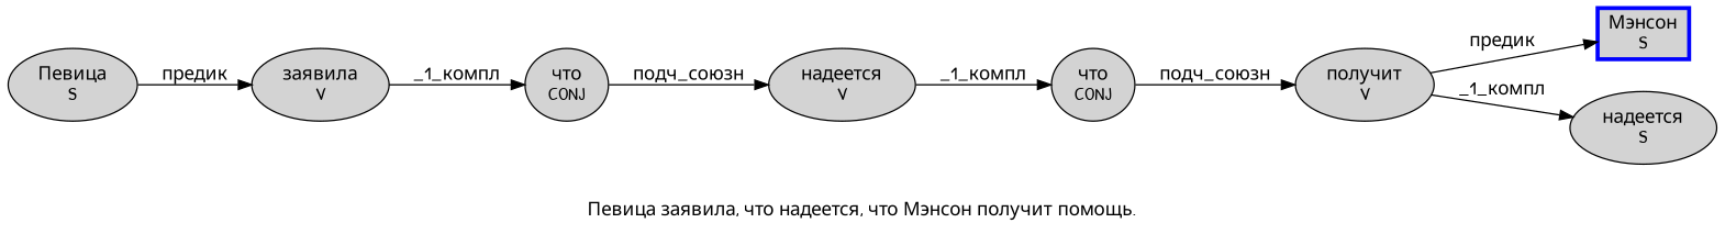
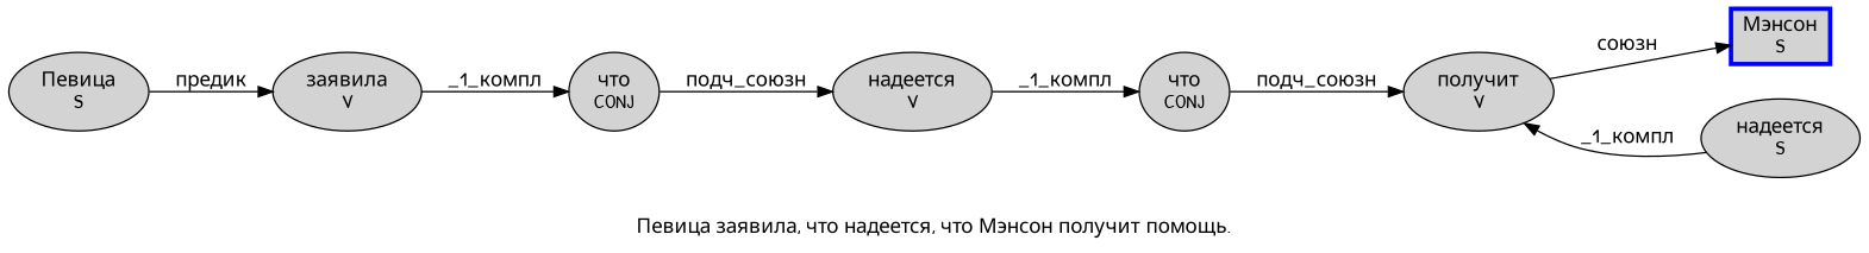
  digraph {
    fontname="Patrick Hand"
    label="​Певица заявила, что надеется, что Мэнсон получит помощь."
    rankdir=LR
    node [fillcolor=lightgray fontname="Patrick Hand" penwidth=1 shape=ellipse style=filled]
    edge [fontname="Patrick Hand"]
    n1 [label="Певица\nS"]
    n2 [label="заявила\nV"]
    n3 [label="что\nCONJ"]
    n4 [label="надеется\nV"]
    n5 [label="что\nCONJ"]
    n6 [label="получит\nV"]
    n7 [color=blue label="Мэнсон\nS" penwidth=3 shape=box]
    n8 [label="надеется\nS"]
    n1 -> n2 [label="предик"]
    n2 -> n3 [label="_1_компл"]
    n3 -> n4 [label="подч_союзн"]
    n4 -> n5 [label="_1_компл"]
    n5 -> n6 [label="подч_союзн"]
-   n6 -> n7 [label="предик"]
-   n6 -> n8 [label="_1_компл"]
+   n6 -> n7 [label="союзн"]
+   n8 -> n6 [label="_1_компл"]
  }
